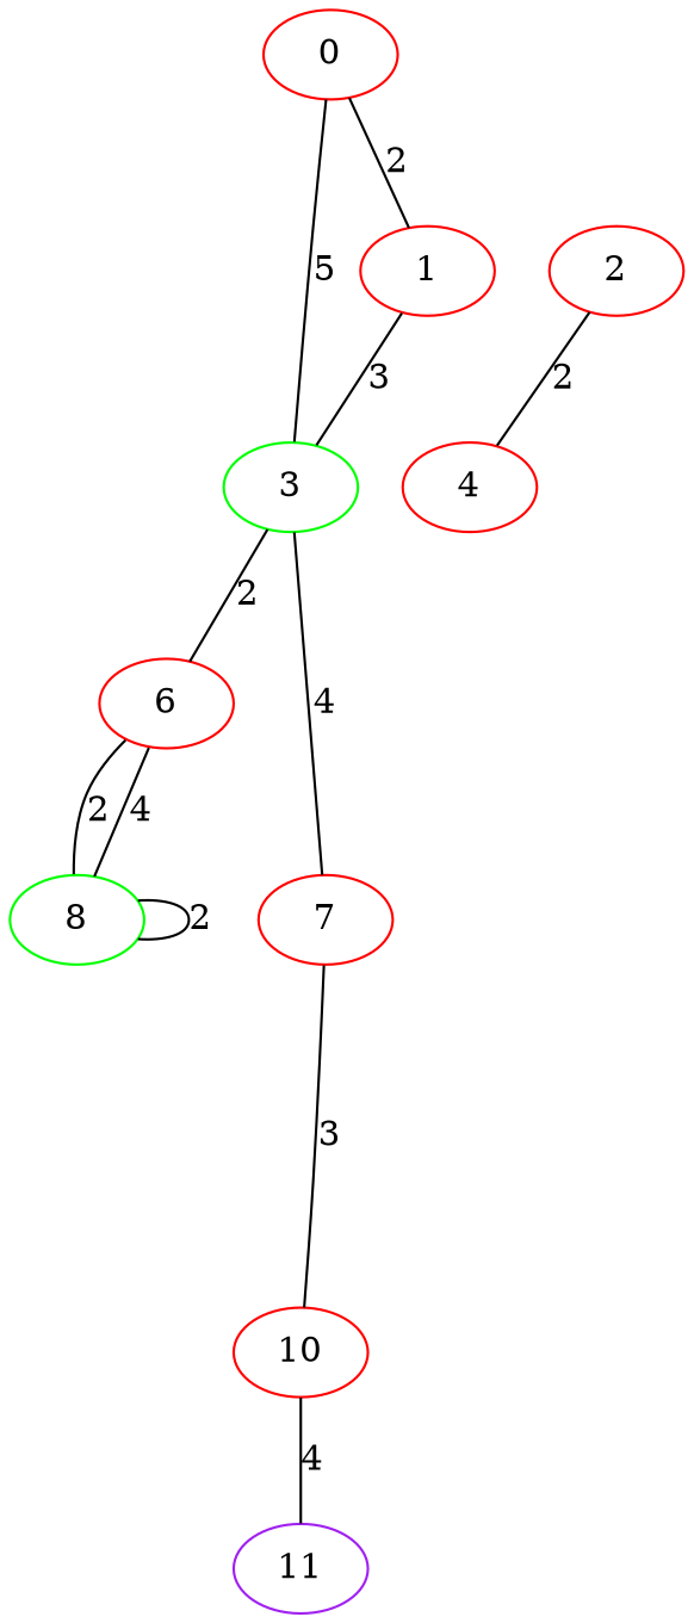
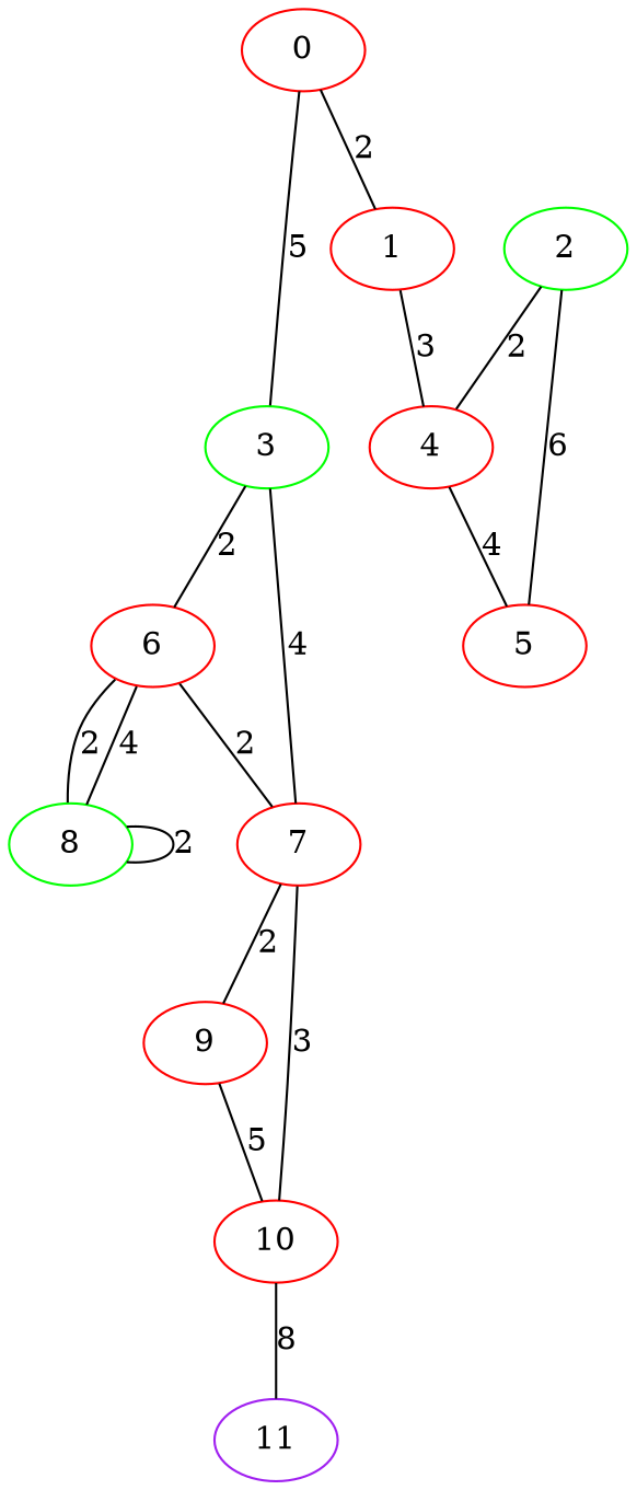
  graph {
    node [color=red weight=1]
    0
    1
    3 [color=green weight=2]
    6
    7
-   2
+   2 [color=green]
    4
+   5
    8 [color=green weight=2]
+   9
    10
    11 [color=purple weight=4]
    0 -- 1 [label=2]
    0 -- 3 [label=5]
-   1 -- 3 [label=3]
+   1 -- 4 [label=3]
    3 -- 6 [label=2]
    3 -- 7 [label=4]
+   6 -- 7 [label=2]
    6 -- 8 [label=2]
    6 -- 8 [label=4]
+   7 -- 9 [label=2]
    7 -- 10 [label=3]
    2 -- 4 [label=2]
+   2 -- 5 [label=6]
+   4 -- 5 [label=4]
    8 -- 8 [label=2]
-   10 -- 11 [label=4]
+   9 -- 10 [label=5]
+   10 -- 11 [label=8]
  }
